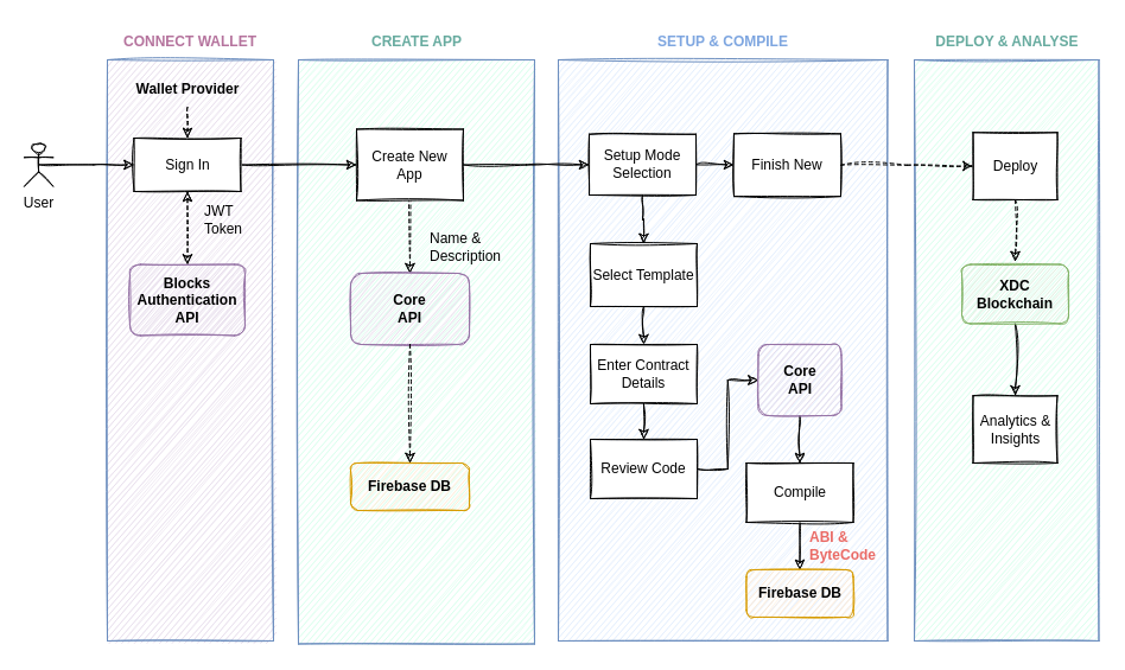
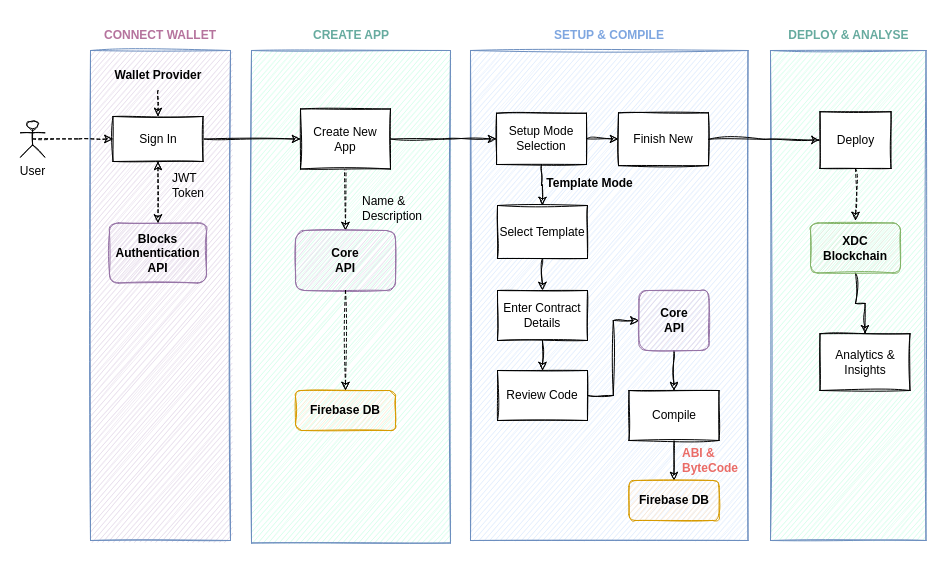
  <mxCell id="0" />
  <mxCell id="1" parent="0" />
  <mxCell id="2" value="" style="rounded=0;whiteSpace=wrap;html=1;fillColor=#E1D5E7;strokeColor=#6c8ebf;sketch=1;" parent="1" vertex="1"><mxGeometry x="90" y="50" width="140" height="490" as="geometry" /></mxCell>
  <mxCell id="3" value="" style="rounded=0;whiteSpace=wrap;html=1;fillColor=#CCFFE6;strokeColor=#6c8ebf;sketch=1;" parent="1" vertex="1"><mxGeometry x="770" y="50" width="155.5" height="490" as="geometry" /></mxCell>
  <mxCell id="4" value="" style="rounded=0;whiteSpace=wrap;html=1;fillColor=#dae8fc;strokeColor=#6c8ebf;sketch=1;" parent="1" vertex="1"><mxGeometry x="470" y="50" width="277.5" height="490" as="geometry" /></mxCell>
  <mxCell id="5" value="" style="rounded=0;whiteSpace=wrap;html=1;fillColor=#CCFFE6;strokeColor=#6c8ebf;sketch=1;" parent="1" vertex="1"><mxGeometry x="251" y="50" width="199" height="492.5" as="geometry" /></mxCell>
- <mxCell id="6" style="edgeStyle=orthogonalEdgeStyle;rounded=0;orthogonalLoop=1;jettySize=auto;html=1;exitX=0.5;exitY=0.5;exitDx=0;exitDy=0;exitPerimeter=0;entryX=0;entryY=0.5;entryDx=0;entryDy=0;sketch=1;" parent="1" source="7" target="24" edge="1"><mxGeometry relative="1" as="geometry"><mxPoint x="40" y="75" as="targetPoint" /></mxGeometry></mxCell>
+ <mxCell id="6" style="edgeStyle=orthogonalEdgeStyle;rounded=0;orthogonalLoop=1;jettySize=auto;html=1;exitX=0.5;exitY=0.5;exitDx=0;exitDy=0;exitPerimeter=0;entryX=0;entryY=0.5;entryDx=0;entryDy=0;sketch=1;dashed=1;" parent="1" source="7" target="24" edge="1"><mxGeometry relative="1" as="geometry"><mxPoint x="40" y="75" as="targetPoint" /></mxGeometry></mxCell>
  <mxCell id="7" value="User" style="shape=umlActor;verticalLabelPosition=bottom;verticalAlign=top;html=1;outlineConnect=0;sketch=1;" parent="1" vertex="1"><mxGeometry x="20" y="120.13" width="24.33" height="36.5" as="geometry" /></mxCell>
  <mxCell id="8" value="Deploy" style="rounded=0;whiteSpace=wrap;html=1;sketch=1;" parent="1" vertex="1"><mxGeometry x="819.5" y="111.25" width="71" height="56.75" as="geometry" /></mxCell>
  <mxCell id="9" style="edgeStyle=orthogonalEdgeStyle;rounded=0;orthogonalLoop=1;jettySize=auto;html=1;exitX=0.5;exitY=1;exitDx=0;exitDy=0;entryX=0.5;entryY=0;entryDx=0;entryDy=0;sketch=1;curveFitting=1;jiggle=2;" parent="1" source="10" target="48" edge="1"><mxGeometry relative="1" as="geometry" /></mxCell>
  <mxCell id="10" value="XDC Blockchain" style="rounded=1;whiteSpace=wrap;html=1;fillColor=#d5e8d4;strokeColor=#82b366;sketch=1;fontStyle=1" parent="1" vertex="1"><mxGeometry x="810" y="222.5" width="90" height="50" as="geometry" /></mxCell>
  <mxCell id="11" value="" style="endArrow=classic;html=1;rounded=0;dashed=1;sketch=1;entryX=0.5;entryY=0;entryDx=0;entryDy=0;" parent="1" target="14" edge="1"><mxGeometry width="50" height="50" relative="1" as="geometry"><mxPoint x="345" y="112.5" as="sourcePoint" /><mxPoint x="345" y="220" as="targetPoint" /></mxGeometry></mxCell>
  <mxCell id="12" style="edgeStyle=orthogonalEdgeStyle;rounded=0;orthogonalLoop=1;jettySize=auto;html=1;exitX=1;exitY=0.5;exitDx=0;exitDy=0;entryX=0;entryY=0.5;entryDx=0;entryDy=0;sketch=1;curveFitting=1;jiggle=2;" parent="1" source="13" target="20" edge="1"><mxGeometry relative="1" as="geometry" /></mxCell>
  <mxCell id="13" value="Create New &lt;br&gt;App" style="rounded=0;whiteSpace=wrap;html=1;sketch=1;" parent="1" vertex="1"><mxGeometry x="300" y="108.5" width="90" height="60" as="geometry" /></mxCell>
  <mxCell id="14" value="Core&lt;br&gt;API" style="rounded=1;whiteSpace=wrap;html=1;fillColor=#e1d5e7;strokeColor=#9673a6;sketch=1;fontStyle=1" parent="1" vertex="1"><mxGeometry x="295" y="230" width="100" height="60" as="geometry" /></mxCell>
  <mxCell id="15" style="edgeStyle=orthogonalEdgeStyle;rounded=0;orthogonalLoop=1;jettySize=auto;html=1;exitX=1;exitY=0.5;exitDx=0;exitDy=0;entryX=0;entryY=0.5;entryDx=0;entryDy=0;sketch=1;" parent="1" source="24" target="13" edge="1"><mxGeometry relative="1" as="geometry"><mxPoint x="112.5" y="150" as="sourcePoint" /><mxPoint x="277.5" y="150" as="targetPoint" /></mxGeometry></mxCell>
  <mxCell id="16" value="Name &amp;amp; Description" style="text;html=1;strokeColor=none;fillColor=none;align=left;verticalAlign=middle;whiteSpace=wrap;rounded=0;sketch=1;" parent="1" vertex="1"><mxGeometry x="360" y="192.5" width="75" height="30" as="geometry" /></mxCell>
  <mxCell id="17" value="" style="endArrow=classic;html=1;rounded=0;dashed=1;entryX=0.5;entryY=0;entryDx=0;entryDy=0;sketch=1;exitX=0.5;exitY=1;exitDx=0;exitDy=0;" parent="1" source="14" edge="1"><mxGeometry width="50" height="50" relative="1" as="geometry"><mxPoint x="344.5" y="330" as="sourcePoint" /><mxPoint x="345" y="390" as="targetPoint" /></mxGeometry></mxCell>
  <mxCell id="18" style="edgeStyle=orthogonalEdgeStyle;rounded=0;orthogonalLoop=1;jettySize=auto;html=1;exitX=1;exitY=0.5;exitDx=0;exitDy=0;entryX=0;entryY=0.5;entryDx=0;entryDy=0;sketch=1;curveFitting=1;jiggle=2;" parent="1" source="20" target="44" edge="1"><mxGeometry relative="1" as="geometry" /></mxCell>
  <mxCell id="19" style="edgeStyle=orthogonalEdgeStyle;rounded=0;orthogonalLoop=1;jettySize=auto;html=1;exitX=0.5;exitY=1;exitDx=0;exitDy=0;entryX=0.5;entryY=0;entryDx=0;entryDy=0;sketch=1;curveFitting=1;jiggle=2;" parent="1" source="20" target="36" edge="1"><mxGeometry relative="1" as="geometry" /></mxCell>
  <mxCell id="20" value="Setup Mode Selection" style="rounded=0;whiteSpace=wrap;html=1;sketch=1;" parent="1" vertex="1"><mxGeometry x="496" y="112.75" width="90" height="51.25" as="geometry" /></mxCell>
  <mxCell id="21" style="edgeStyle=orthogonalEdgeStyle;rounded=0;orthogonalLoop=1;jettySize=auto;html=1;exitX=0.5;exitY=1;exitDx=0;exitDy=0;entryX=0.5;entryY=0;entryDx=0;entryDy=0;sketch=1;curveFitting=1;jiggle=2;" parent="1" source="22" target="47" edge="1"><mxGeometry relative="1" as="geometry" /></mxCell>
  <mxCell id="22" value="Compile" style="rounded=0;whiteSpace=wrap;html=1;sketch=1;" parent="1" vertex="1"><mxGeometry x="628.5" y="390" width="90" height="50" as="geometry" /></mxCell>
+ <mxCell id="23" value="Template Mode" style="text;html=1;strokeColor=none;fillColor=none;align=center;verticalAlign=middle;whiteSpace=wrap;rounded=0;sketch=1;fontStyle=1" parent="1" vertex="1"><mxGeometry x="543" y="168" width="93" height="30" as="geometry" /></mxCell>
  <mxCell id="24" value="Sign In" style="rounded=0;whiteSpace=wrap;html=1;sketch=1;" parent="1" vertex="1"><mxGeometry x="112.5" y="116" width="90" height="45" as="geometry" /></mxCell>
  <mxCell id="25" value="Blocks Authentication&lt;br&gt;API" style="rounded=1;whiteSpace=wrap;html=1;fillColor=#e1d5e7;strokeColor=#9673a6;sketch=1;fontStyle=1" parent="1" vertex="1"><mxGeometry x="109" y="222.5" width="97" height="60" as="geometry" /></mxCell>
  <mxCell id="26" value="SETUP &amp;amp; COMPILE" style="text;html=1;strokeColor=none;fillColor=none;align=center;verticalAlign=middle;whiteSpace=wrap;rounded=0;fontStyle=1;sketch=1;fontColor=#7EA6E0;" parent="1" vertex="1"><mxGeometry x="510.75" y="20" width="196" height="30" as="geometry" /></mxCell>
  <mxCell id="27" value="CREATE APP" style="text;html=1;strokeColor=none;fillColor=none;align=center;verticalAlign=middle;whiteSpace=wrap;rounded=0;fontStyle=1;sketch=1;fontColor=#67AB9F;" parent="1" vertex="1"><mxGeometry x="265.5" y="20" width="170" height="30" as="geometry" /></mxCell>
  <mxCell id="28" value="CONNECT WALLET" style="text;html=1;strokeColor=none;fillColor=none;align=center;verticalAlign=middle;whiteSpace=wrap;rounded=0;fontStyle=1;sketch=1;fontColor=#B5739D;" parent="1" vertex="1"><mxGeometry x="95" y="20" width="130" height="30" as="geometry" /></mxCell>
  <mxCell id="29" value="DEPLOY &amp;amp; ANALYSE" style="text;html=1;strokeColor=none;fillColor=none;align=center;verticalAlign=middle;whiteSpace=wrap;rounded=0;fontStyle=1;sketch=1;fontColor=#67AB9F;" parent="1" vertex="1"><mxGeometry x="776.5" y="20" width="142.5" height="30" as="geometry" /></mxCell>
  <mxCell id="30" style="edgeStyle=orthogonalEdgeStyle;rounded=0;orthogonalLoop=1;jettySize=auto;html=1;exitX=0.5;exitY=1;exitDx=0;exitDy=0;entryX=0.5;entryY=0;entryDx=0;entryDy=0;dashed=1;sketch=1;" parent="1" source="31" target="24" edge="1"><mxGeometry relative="1" as="geometry" /></mxCell>
  <mxCell id="31" value="Wallet Provider" style="text;html=1;strokeColor=none;fillColor=none;align=center;verticalAlign=middle;whiteSpace=wrap;rounded=0;fontStyle=1;sketch=1;" parent="1" vertex="1"><mxGeometry x="107.5" y="60" width="100" height="30" as="geometry" /></mxCell>
  <mxCell id="32" value="" style="endArrow=classic;startArrow=classic;html=1;rounded=0;exitX=0.5;exitY=1;exitDx=0;exitDy=0;entryX=0.5;entryY=0;entryDx=0;entryDy=0;dashed=1;sketch=1;" parent="1" source="24" target="25" edge="1"><mxGeometry width="50" height="50" relative="1" as="geometry"><mxPoint x="460" y="310" as="sourcePoint" /><mxPoint x="510" y="260" as="targetPoint" /></mxGeometry></mxCell>
  <mxCell id="33" value="JWT Token" style="text;html=1;strokeColor=none;fillColor=none;align=left;verticalAlign=middle;whiteSpace=wrap;rounded=0;sketch=1;" parent="1" vertex="1"><mxGeometry x="170" y="170" width="60" height="30" as="geometry" /></mxCell>
  <mxCell id="34" value="" style="endArrow=classic;html=1;rounded=0;dashed=1;exitX=0.5;exitY=1;exitDx=0;exitDy=0;sketch=1;curveFitting=1;jiggle=2;" parent="1" source="8" edge="1"><mxGeometry width="50" height="50" relative="1" as="geometry"><mxPoint x="585.76" y="417.65" as="sourcePoint" /><mxPoint x="855" y="220" as="targetPoint" /></mxGeometry></mxCell>
  <mxCell id="35" style="edgeStyle=orthogonalEdgeStyle;rounded=0;orthogonalLoop=1;jettySize=auto;html=1;exitX=0.5;exitY=1;exitDx=0;exitDy=0;entryX=0.5;entryY=0;entryDx=0;entryDy=0;sketch=1;curveFitting=1;jiggle=2;" parent="1" source="36" target="40" edge="1"><mxGeometry relative="1" as="geometry" /></mxCell>
  <mxCell id="36" value="Select Template" style="rounded=0;whiteSpace=wrap;html=1;sketch=1;" parent="1" vertex="1"><mxGeometry x="497" y="205" width="90" height="53" as="geometry" /></mxCell>
  <mxCell id="37" value="ABI &amp;amp; &lt;br&gt;ByteCode" style="text;html=1;strokeColor=none;fillColor=none;align=left;verticalAlign=middle;whiteSpace=wrap;rounded=0;sketch=1;fontStyle=1;fontColor=#EA6B66;" parent="1" vertex="1"><mxGeometry x="680" y="450" width="54" height="20" as="geometry" /></mxCell>
  <mxCell id="38" value="Firebase DB" style="rounded=1;whiteSpace=wrap;html=1;fillColor=#ffe6cc;strokeColor=#d79b00;sketch=1;fontStyle=1;" parent="1" vertex="1"><mxGeometry x="295" y="390" width="100" height="40" as="geometry" /></mxCell>
  <mxCell id="39" style="edgeStyle=orthogonalEdgeStyle;rounded=0;orthogonalLoop=1;jettySize=auto;html=1;exitX=0.5;exitY=1;exitDx=0;exitDy=0;entryX=0.5;entryY=0;entryDx=0;entryDy=0;sketch=1;curveFitting=1;jiggle=2;" parent="1" source="40" target="42" edge="1"><mxGeometry relative="1" as="geometry" /></mxCell>
  <mxCell id="40" value="Enter Contract Details" style="rounded=0;whiteSpace=wrap;html=1;sketch=1;" parent="1" vertex="1"><mxGeometry x="497" y="290" width="90" height="50" as="geometry" /></mxCell>
  <mxCell id="41" style="edgeStyle=orthogonalEdgeStyle;rounded=0;orthogonalLoop=1;jettySize=auto;html=1;exitX=1;exitY=0.5;exitDx=0;exitDy=0;entryX=0;entryY=0.5;entryDx=0;entryDy=0;sketch=1;curveFitting=1;jiggle=2;" parent="1" source="42" target="46" edge="1"><mxGeometry relative="1" as="geometry" /></mxCell>
  <mxCell id="42" value="Review Code" style="rounded=0;whiteSpace=wrap;html=1;sketch=1;" parent="1" vertex="1"><mxGeometry x="497" y="370" width="90" height="50" as="geometry" /></mxCell>
- <mxCell id="43" style="edgeStyle=orthogonalEdgeStyle;rounded=0;orthogonalLoop=1;jettySize=auto;html=1;exitX=1;exitY=0.5;exitDx=0;exitDy=0;entryX=0;entryY=0.5;entryDx=0;entryDy=0;sketch=1;curveFitting=1;jiggle=2;dashed=1;" parent="1" source="44" target="8" edge="1"><mxGeometry relative="1" as="geometry" /></mxCell>
+ <mxCell id="43" style="edgeStyle=orthogonalEdgeStyle;rounded=0;orthogonalLoop=1;jettySize=auto;html=1;exitX=1;exitY=0.5;exitDx=0;exitDy=0;entryX=0;entryY=0.5;entryDx=0;entryDy=0;sketch=1;curveFitting=1;jiggle=2;" parent="1" source="44" target="8" edge="1"><mxGeometry relative="1" as="geometry" /></mxCell>
  <mxCell id="44" value="Finish New" style="rounded=0;whiteSpace=wrap;html=1;sketch=1;" parent="1" vertex="1"><mxGeometry x="618" y="112.38" width="90" height="52.75" as="geometry" /></mxCell>
  <mxCell id="45" style="edgeStyle=orthogonalEdgeStyle;rounded=0;orthogonalLoop=1;jettySize=auto;html=1;exitX=0.5;exitY=1;exitDx=0;exitDy=0;entryX=0.5;entryY=0;entryDx=0;entryDy=0;sketch=1;curveFitting=1;jiggle=2;" parent="1" source="46" target="22" edge="1"><mxGeometry relative="1" as="geometry" /></mxCell>
  <mxCell id="46" value="Core&lt;br&gt;API" style="rounded=1;whiteSpace=wrap;html=1;fillColor=#e1d5e7;strokeColor=#9673a6;sketch=1;fontStyle=1" parent="1" vertex="1"><mxGeometry x="638.5" y="290" width="70" height="60" as="geometry" /></mxCell>
  <mxCell id="47" value="Firebase DB" style="rounded=1;whiteSpace=wrap;html=1;fillColor=#ffe6cc;strokeColor=#d79b00;sketch=1;fontStyle=1;" parent="1" vertex="1"><mxGeometry x="628.5" y="480" width="90" height="40" as="geometry" /></mxCell>
- <mxCell id="48" value="Analytics &amp;amp; Insights" style="rounded=0;whiteSpace=wrap;html=1;sketch=1;" parent="1" vertex="1"><mxGeometry x="819.5" y="333.25" width="71" height="56.75" as="geometry" /></mxCell>
+ <mxCell id="48" value="Analytics &amp;amp; Insights" style="rounded=0;whiteSpace=wrap;html=1;sketch=1;" parent="1" vertex="1"><mxGeometry x="819.5" y="333.25" width="90" height="56.75" as="geometry" /></mxCell>
